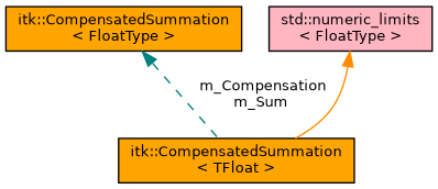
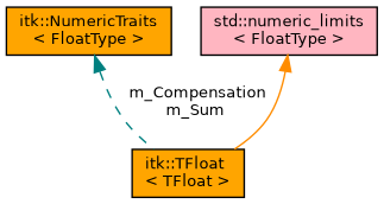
  digraph {
    node [color=black fillcolor=orange fontname=Helvetica fontsize=10 shape=record style=filled]
    edge [dir=back fontname=Helvetica fontsize=10 labelfontname=Helvetica labelfontsize=10]
-   n1 [fontcolor=black height=0.2 label="itk::CompensatedSummation\l\< TFloat \>" width=0.4]
-   n2 [height=0.2 label="itk::CompensatedSummation\l\< FloatType \>" width=0.4]
+   n1 [fontcolor=black height=0.2 label="itk::TFloat\l\< TFloat \>" width=0.4]
+   n2 [height=0.2 label="itk::NumericTraits\l\< FloatType \>" width=0.4]
    n3 [fillcolor=lightpink height=0.2 label="std::numeric_limits\l\< FloatType \>" width=0.4]
    n2 -> n1 [color=teal label=" m_Compensation\nm_Sum" style=dashed]
    n3 -> n1 [color=darkorange style=solid]
  }
